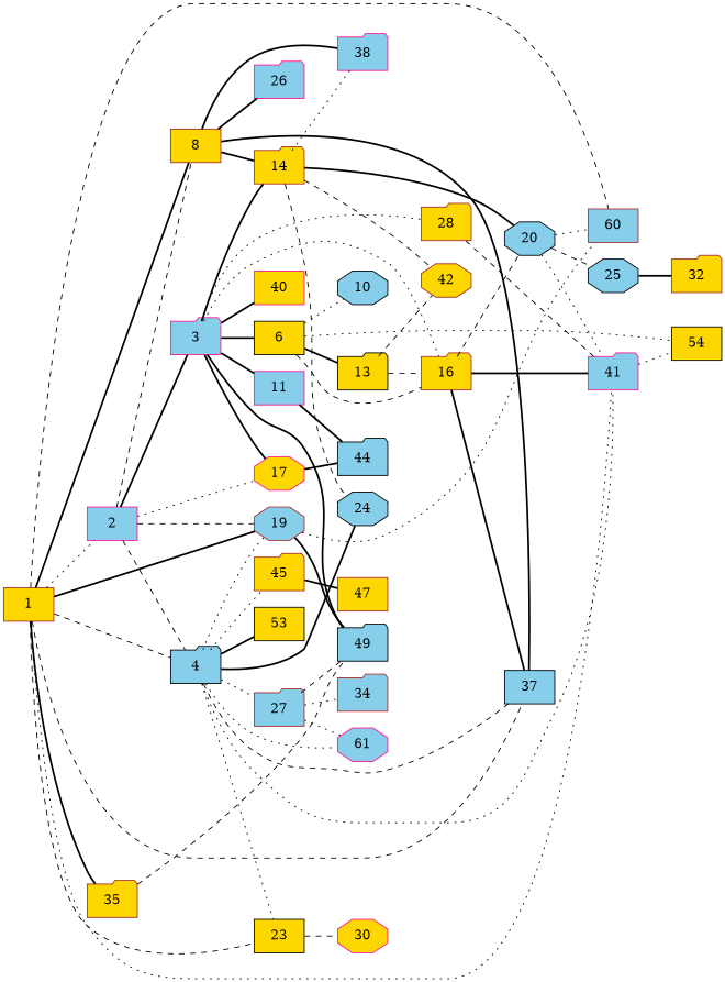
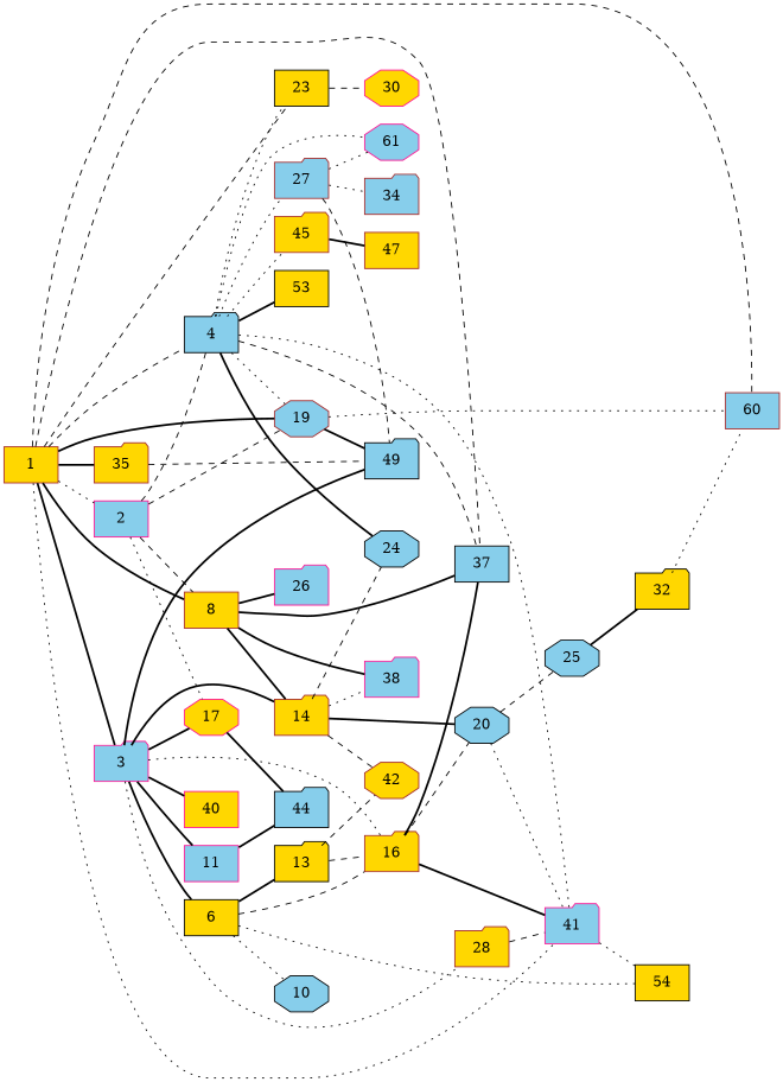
  graph {
    rankdir=LR
    node [color=black fillcolor=skyblue shape=folder style=filled]
    edge [style=bold]
    1 [color=brown fillcolor=gold shape=box super="+18"]
    2 [color=deeppink shape=box super="+7"]
    4 [super="+5"]
    8 [color=brown fillcolor=gold shape=box super="+22"]
    19 [color=brown shape=octagon super="+36"]
    23 [fillcolor=gold shape=box super="+43"]
    35 [color=brown fillcolor=gold super="+57"]
    37 [shape=box]
    41 [color=deeppink super="+48"]
    60 [color=brown shape=box]
    3 [color=deeppink super="+9"]
    17 [color=deeppink fillcolor=gold shape=octagon super="+51"]
    24 [shape=octagon]
    27 [color=brown super="+31"]
    45 [color=brown fillcolor=gold]
    53 [fillcolor=gold shape=box]
    61 [color=deeppink shape=octagon]
    14 [color=brown fillcolor=gold super="+59"]
    26 [color=deeppink super="+52"]
    38 [color=deeppink super="+62"]
    49 [super="+58"]
    30 [color=deeppink fillcolor=gold shape=octagon super="+39"]
    54 [fillcolor=gold shape=box]
    6 [fillcolor=gold shape=box super="+12"]
    11 [color=deeppink shape=box]
    16 [color=brown fillcolor=gold super="+33"]
    28 [color=brown fillcolor=gold super="+29"]
    40 [color=deeppink fillcolor=gold shape=box]
    44 [super="+50"]
    10 [shape=octagon]
    13 [fillcolor=gold super="+15"]
    42 [color=brown fillcolor=gold shape=octagon]
    20 [shape=octagon super="+46"]
    34 [color=brown super="+55"]
    47 [color=brown fillcolor=gold shape=box]
    25 [shape=octagon]
-   32 [color=brown fillcolor=gold]
+   32 [fillcolor=gold]
    1 -- 2 [style=dotted weight=2]
    1 -- 4 [style=dashed]
    1 -- 8
    1 -- 19
    1 -- 23 [style=dashed]
    1 -- 35
    1 -- 37 [style=dashed]
    1 -- 41 [style=dotted]
    1 -- 60 [style=dashed]
    2 -- 4 [style=dashed]
    2 -- 8 [style=dashed]
    2 -- 19 [style=dashed]
-   2 -- 3
+   1 -- 3
    2 -- 17 [style=dotted]
    4 -- 19 [style=dotted]
    4 -- 23 [style=dotted]
    4 -- 37 [style=dashed]
    4 -- 41 [style=dotted]
    4 -- 24
    4 -- 27 [style=dotted]
    4 -- 45 [style=dotted]
    4 -- 53
    4 -- 61 [style=dotted]
    8 -- 37
    8 -- 14
    8 -- 26
    8 -- 38
    19 -- 60 [style=dotted]
    19 -- 49
    23 -- 30 [style=dashed]
    35 -- 49 [style=dashed]
    41 -- 54 [style=dotted]
    3 -- 17
    3 -- 14
    3 -- 49
    3 -- 6
    3 -- 11
    3 -- 16 [style=dotted]
    3 -- 28 [style=dotted]
    3 -- 40
    17 -- 44
    27 -- 61 [style=dotted]
    27 -- 49 [style=dashed]
    27 -- 34 [style=dotted]
    45 -- 47
    14 -- 24 [style=dashed]
    14 -- 38 [style=dotted]
    14 -- 42 [style=dashed]
    14 -- 20 [weight=2]
    6 -- 54 [style=dotted]
    6 -- 16 [style=dashed]
    6 -- 10 [style=dotted]
    6 -- 13
    11 -- 44
    16 -- 37
    16 -- 41
    16 -- 20 [style=dashed]
    28 -- 41 [style=dashed]
    13 -- 16 [style=dashed]
    13 -- 42 [style=dashed]
    20 -- 41 [style=dotted]
    20 -- 25 [style=dashed]
    25 -- 32
-   20 -- 60 [style=dotted]
+   32 -- 60 [style=dotted]
  }
